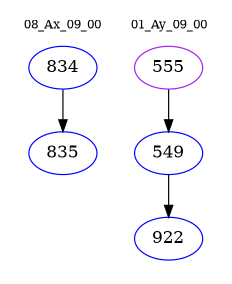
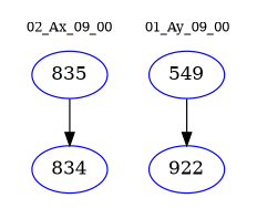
  digraph {
    node [color=blue]
    edge [color=black]
    n1 [label=834]
    n2 [label=835]
-   n3 [color=purple label=555]
    n4 [label=549]
    n5 [label=922]
    subgraph cluster_1 {
      color=white
      fontsize=10
-     label="08_Ax_09_00"
+     label="02_Ax_09_00"
      n1
      n2
    }
    subgraph cluster_2 {
      color=white
      fontsize=10
      label="01_Ay_09_00"
-     n3
      n4
      n5
    }
-   n1 -> n2
-   n3 -> n4
+   n2 -> n1
    n4 -> n5
  }
